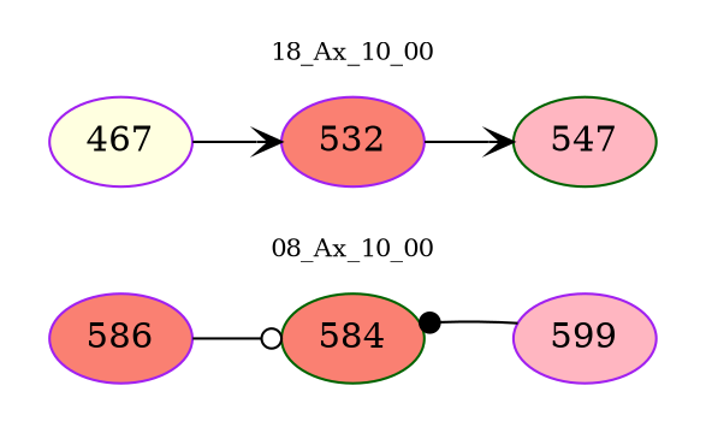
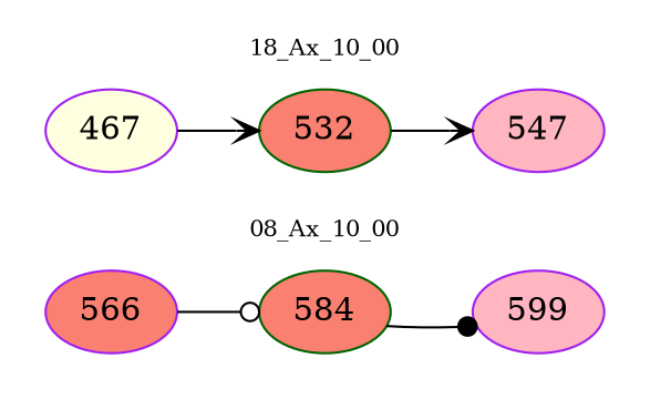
  digraph {
    rankdir=LR
    node [color=purple fillcolor=salmon style=filled]
    edge [arrowhead=vee color=black]
-   n1 [label=586]
+   n1 [label=566]
    n2 [color=darkgreen label=584]
    n3 [fillcolor=lightpink label=599]
    n4 [fillcolor=lightyellow label=467]
-   n5 [label=532]
-   n6 [color=darkgreen fillcolor=lightpink label=547]
+   n5 [color=darkgreen label=532]
+   n6 [fillcolor=lightpink label=547]
    subgraph cluster_1 {
      color=white
      fontsize=10
      label="08_Ax_10_00"
      n1
      n2
      n3
    }
    subgraph cluster_2 {
      color=white
      fontsize=10
      label="18_Ax_10_00"
      n4
      n5
      n6
    }
    n1 -> n2 [arrowhead=odot]
-   n3 -> n2 [arrowhead=dot]
+   n2 -> n3 [arrowhead=dot]
    n4 -> n5
    n5 -> n6
  }
